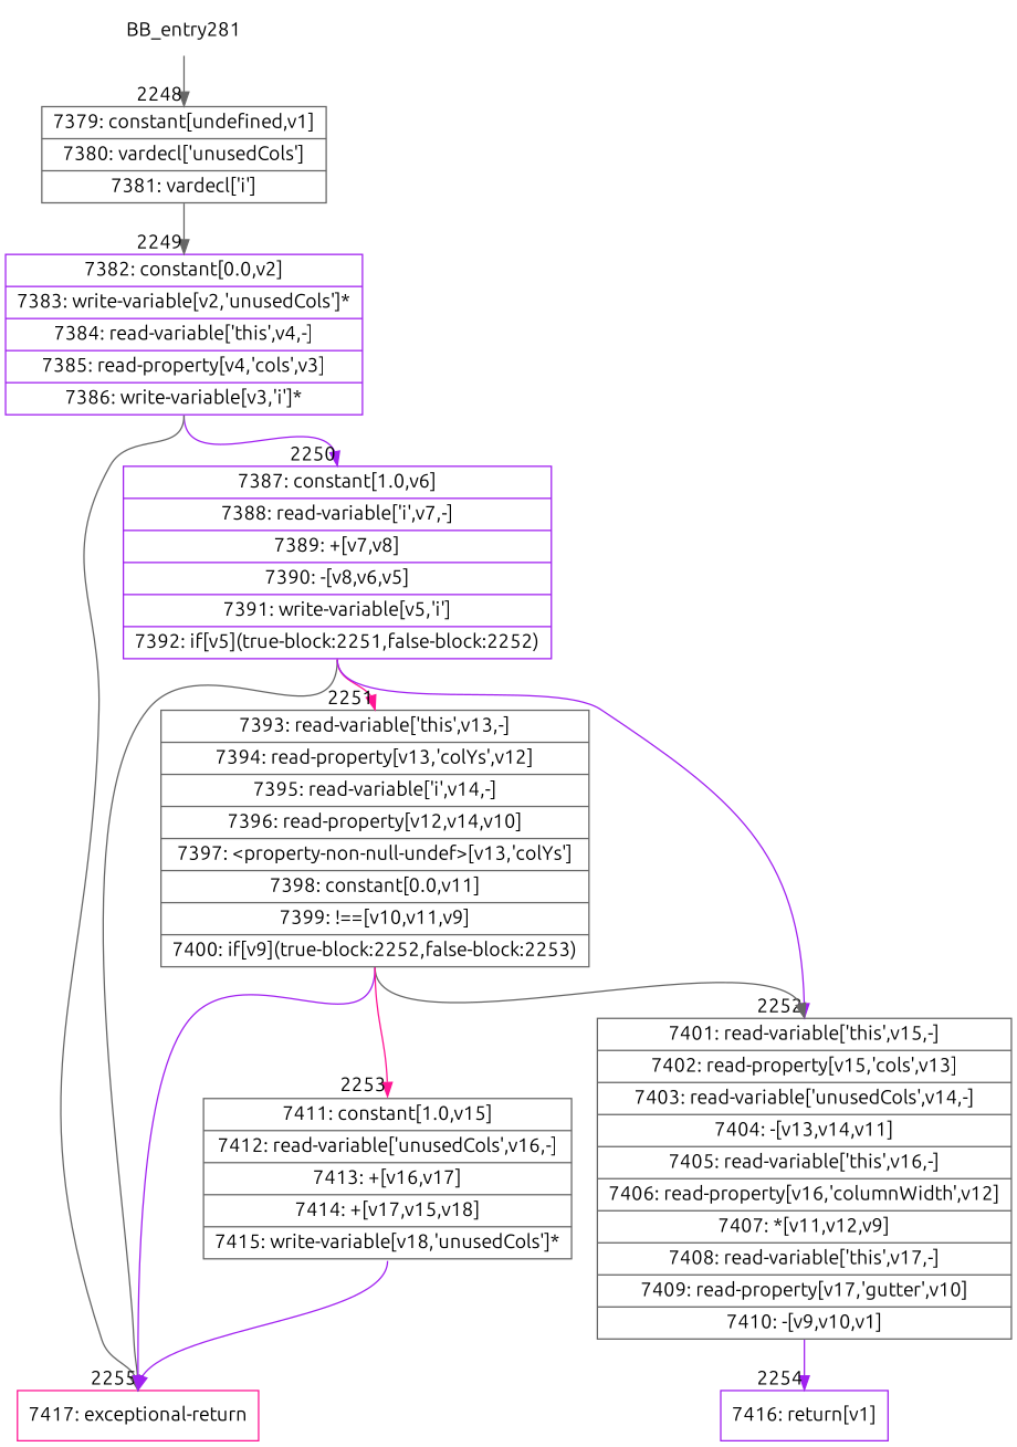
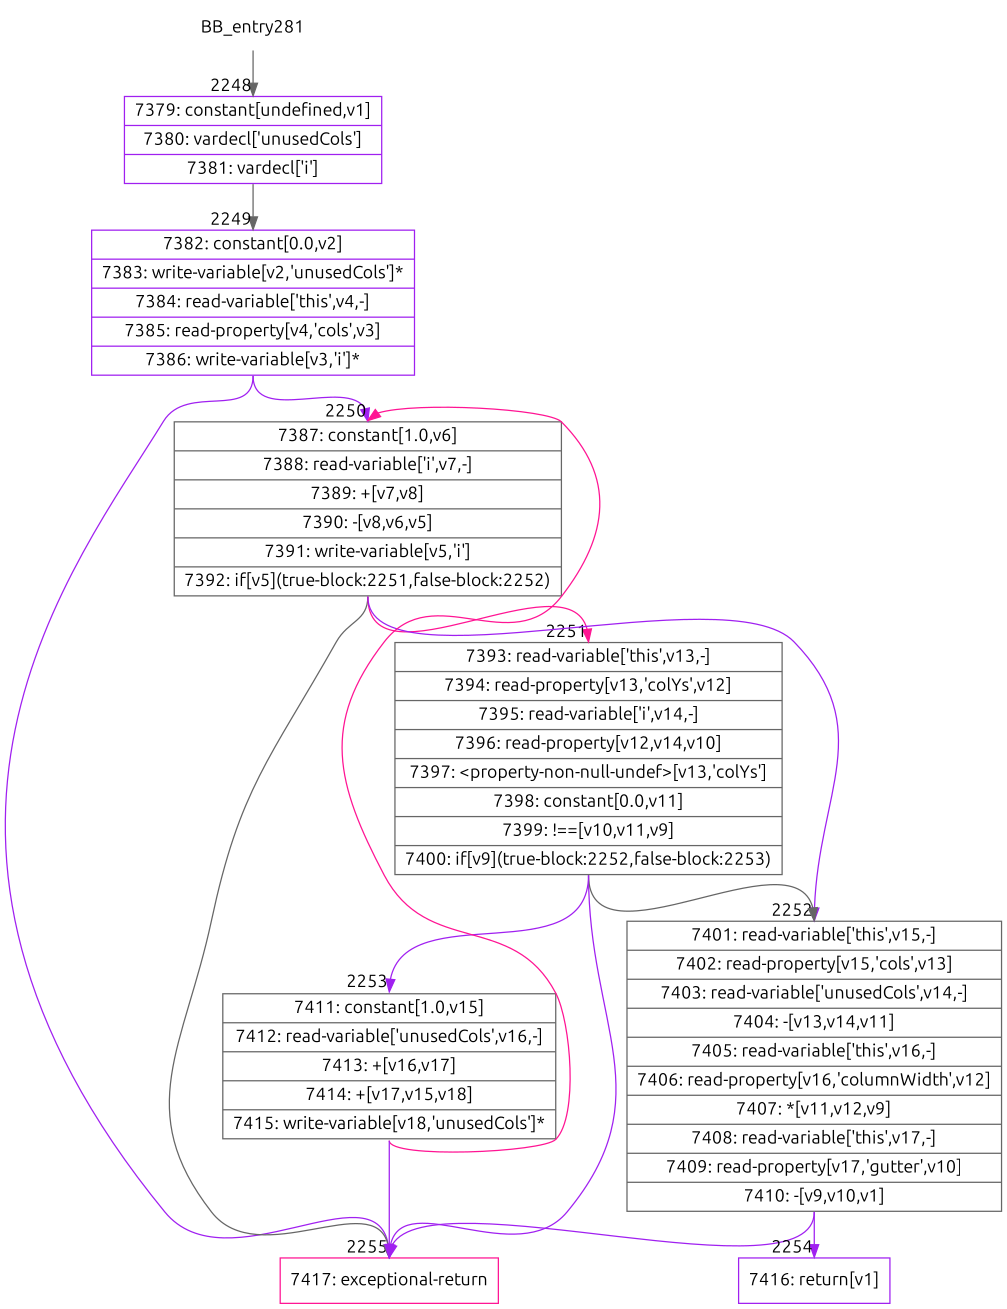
  digraph {
    fontname=Ubuntu
    rankdir=TD
    node [color=gray40 fontname=Ubuntu shape=record]
    edge [color=purple fontname=Ubuntu headport=n tailport=s]
    n1 [color=purple label=BB_entry281 shape=none]
-   n2 [label="{7379: constant[undefined,v1]|7380: vardecl['unusedCols']|7381: vardecl['i']}"]
+   n2 [color=purple label="{7379: constant[undefined,v1]|7380: vardecl['unusedCols']|7381: vardecl['i']}"]
    n3 [color=purple label="{7382: constant[0.0,v2]|7383: write-variable[v2,'unusedCols']*|7384: read-variable['this',v4,-]|7385: read-property[v4,'cols',v3]|7386: write-variable[v3,'i']*}"]
-   n4 [color=purple label="{7387: constant[1.0,v6]|7388: read-variable['i',v7,-]|7389: +[v7,v8]|7390: -[v8,v6,v5]|7391: write-variable[v5,'i']|7392: if[v5](true-block:2251,false-block:2252)}"]
+   n4 [label="{7387: constant[1.0,v6]|7388: read-variable['i',v7,-]|7389: +[v7,v8]|7390: -[v8,v6,v5]|7391: write-variable[v5,'i']|7392: if[v5](true-block:2251,false-block:2252)}"]
    n5 [color=deeppink label="{7417: exceptional-return}"]
    n6 [label="{7393: read-variable['this',v13,-]|7394: read-property[v13,'colYs',v12]|7395: read-variable['i',v14,-]|7396: read-property[v12,v14,v10]|7397: \<property-non-null-undef\>[v13,'colYs']|7398: constant[0.0,v11]|7399: !==[v10,v11,v9]|7400: if[v9](true-block:2252,false-block:2253)}"]
    n7 [label="{7401: read-variable['this',v15,-]|7402: read-property[v15,'cols',v13]|7403: read-variable['unusedCols',v14,-]|7404: -[v13,v14,v11]|7405: read-variable['this',v16,-]|7406: read-property[v16,'columnWidth',v12]|7407: *[v11,v12,v9]|7408: read-variable['this',v17,-]|7409: read-property[v17,'gutter',v10]|7410: -[v9,v10,v1]}"]
    n8 [label="{7411: constant[1.0,v15]|7412: read-variable['unusedCols',v16,-]|7413: +[v16,v17]|7414: +[v17,v15,v18]|7415: write-variable[v18,'unusedCols']*}"]
    n9 [color=purple label="{7416: return[v1]}"]
    n1 -> n2 [color=gray40 headlabel="    2248"]
    n2 -> n3 [color=gray40 headlabel="      2249"]
    n3 -> n4 [headlabel="      2250"]
-   n3 -> n5 [color=gray40 headlabel="      2255"]
+   n3 -> n5 [headlabel="      2255"]
    n4 -> n5 [color=gray40]
    n4 -> n6 [color=deeppink headlabel="      2251"]
    n4 -> n7 [headlabel="      2252"]
    n6 -> n5
    n6 -> n7 [color=gray40]
-   n6 -> n8 [color=deeppink headlabel="      2253"]
+   n6 -> n8 [headlabel="      2253"]
+   n7 -> n5
    n7 -> n9 [headlabel="      2254"]
+   n8 -> n4 [color=deeppink]
    n8 -> n5
  }
